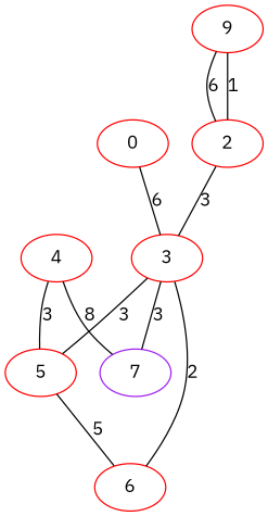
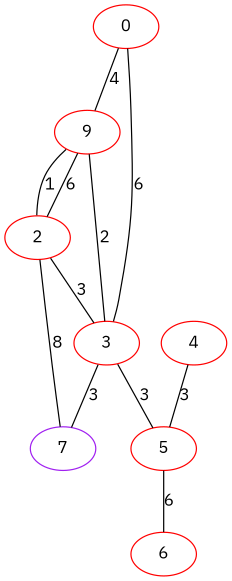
  graph {
    fontname="IBM Plex Sans"
    node [color=red fontname="IBM Plex Sans" weight=1]
    edge [fontname="IBM Plex Sans"]
    n1 [label=9]
    0
    3
    2
    7 [color=purple weight=4]
    5
    4
    6
-   6 -- 3 [label=2]
+   n1 -- 3 [label=2]
    n1 -- 2 [label=6]
    n1 -- 2 [label=1]
+   0 -- n1 [label=4]
    0 -- 3 [label=6]
    3 -- 7 [label=3]
    3 -- 5 [label=3]
    2 -- 3 [label=3]
-   5 -- 6 [label=5]
-   4 -- 7 [label=8]
+   5 -- 6 [label=6]
+   2 -- 7 [label=8]
    4 -- 5 [label=3]
  }
